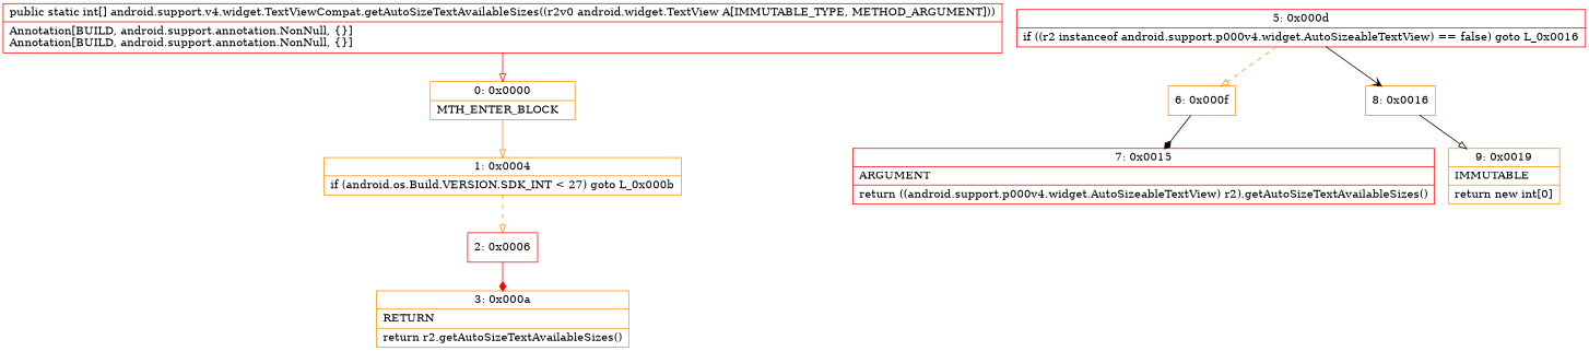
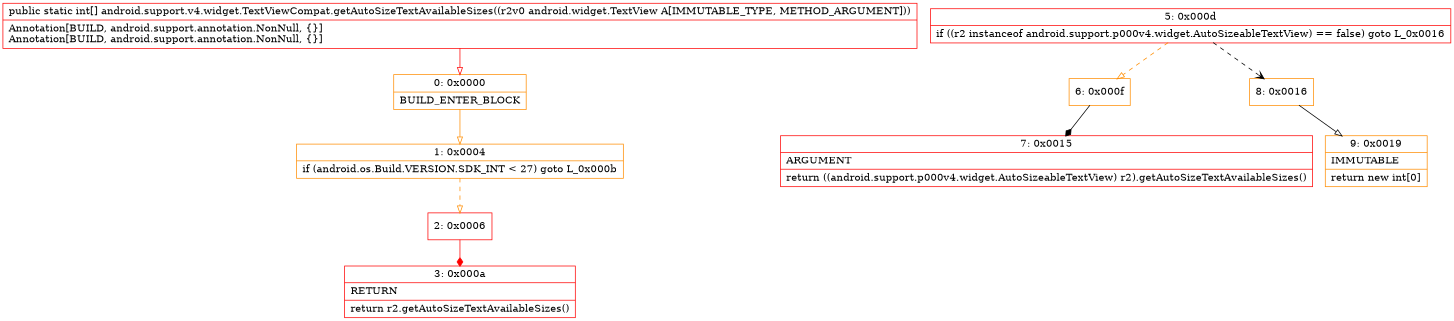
  digraph {
    node [color=darkorange shape=record]
    edge [arrowhead=onormal color=darkorange]
-   n1 [label="{0\:\ 0x0000|MTH_ENTER_BLOCK\l}"]
+   n1 [label="{0\:\ 0x0000|BUILD_ENTER_BLOCK\l}"]
    n2 [label="{1\:\ 0x0004|if (android.os.Build.VERSION.SDK_INT \< 27) goto L_0x000b\l}"]
    n3 [color=red label="{2\:\ 0x0006}"]
-   n4 [label="{3\:\ 0x000a|RETURN\l|return r2.getAutoSizeTextAvailableSizes()\l}"]
+   n4 [color=red label="{3\:\ 0x000a|RETURN\l|return r2.getAutoSizeTextAvailableSizes()\l}"]
    n5 [color=red label="{5\:\ 0x000d|if ((r2 instanceof android.support.p000v4.widget.AutoSizeableTextView) == false) goto L_0x0016\l}"]
    n6 [label="{6\:\ 0x000f}"]
    n7 [label="{8\:\ 0x0016}"]
    n8 [color=red label="{7\:\ 0x0015|ARGUMENT\l|return ((android.support.p000v4.widget.AutoSizeableTextView) r2).getAutoSizeTextAvailableSizes()\l}"]
    n9 [label="{9\:\ 0x0019|IMMUTABLE\l|return new int[0]\l}"]
    n10 [color=red label="{public static int[] android.support.v4.widget.TextViewCompat.getAutoSizeTextAvailableSizes((r2v0 android.widget.TextView A[IMMUTABLE_TYPE, METHOD_ARGUMENT]))  | Annotation[BUILD, android.support.annotation.NonNull, \{\}]\lAnnotation[BUILD, android.support.annotation.NonNull, \{\}]\l}"]
    n1 -> n2
    n2 -> n3 [style=dashed]
    n3 -> n4 [arrowhead=diamond color=red]
    n5 -> n6 [style=dashed]
-   n5 -> n7 [arrowhead=vee color=black]
+   n5 -> n7 [arrowhead=vee color=black style=dashed]
    n6 -> n8 [arrowhead=diamond color=black]
    n7 -> n9 [color=black]
    n10 -> n1 [color=red]
  }
